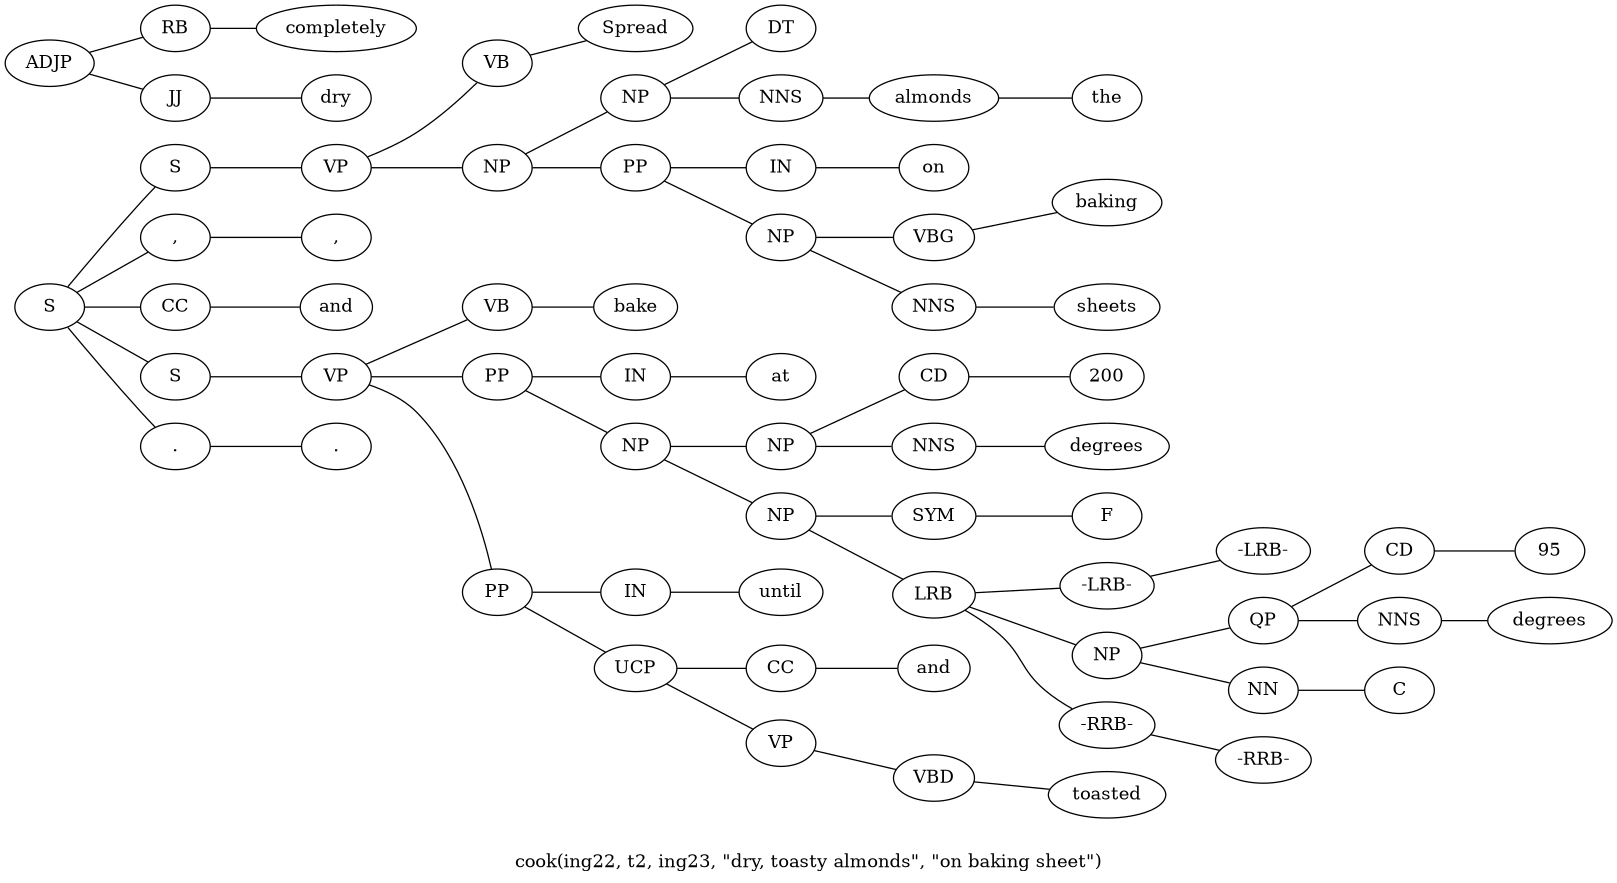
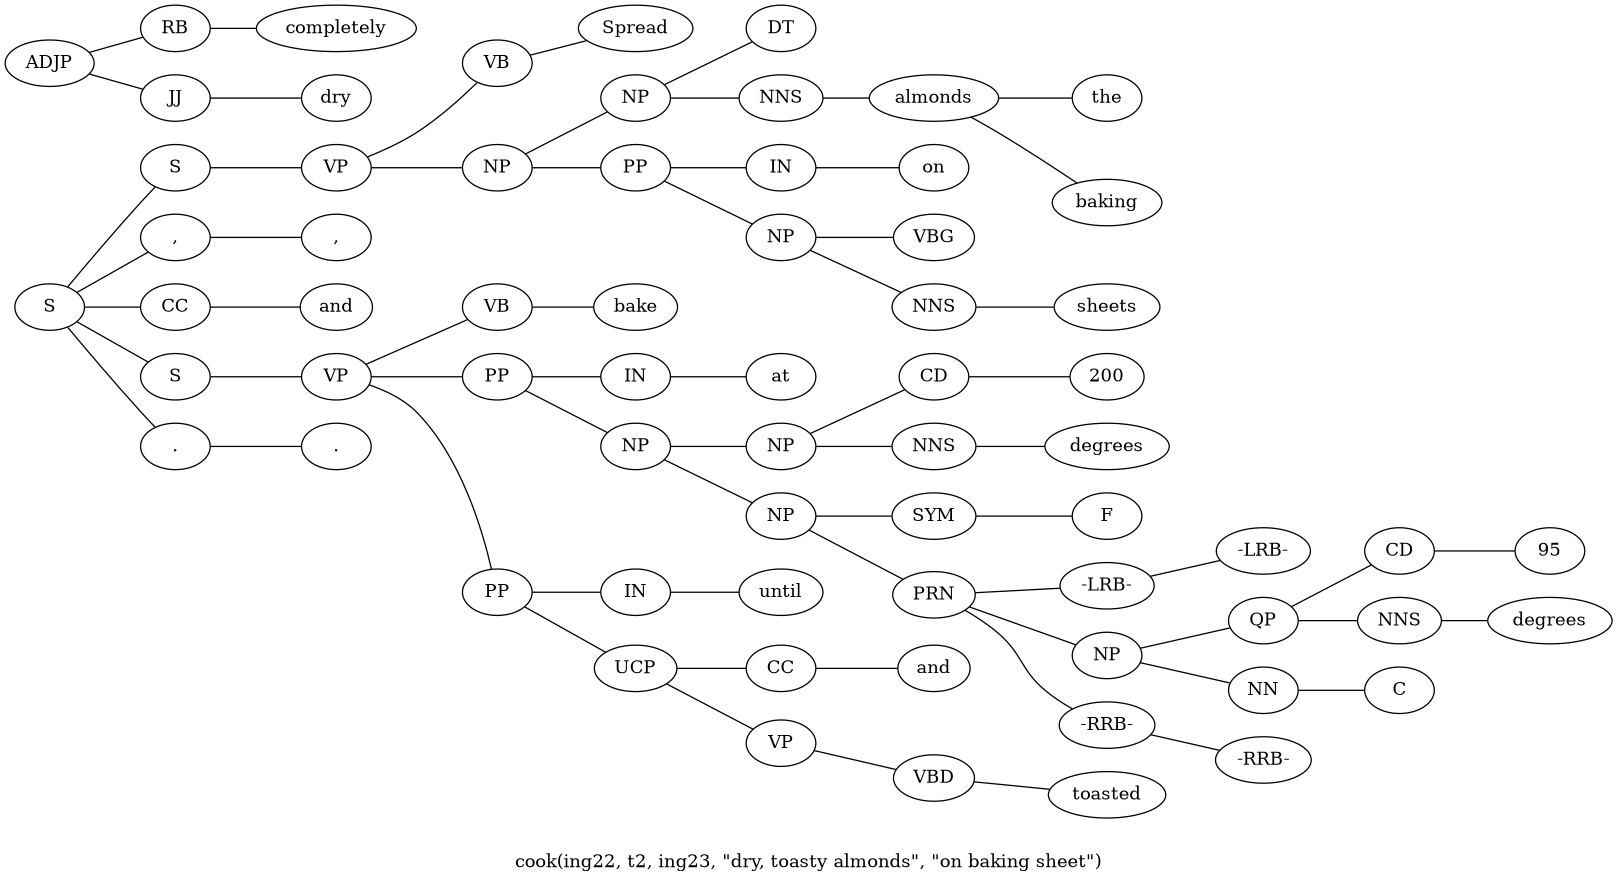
  graph {
    label="cook(ing22, t2, ing23, \"dry, toasty almonds\", \"on baking sheet\")"
    rankdir=LR
    n1 [label=S]
    n2 [label=S]
    n3 [label=","]
    n4 [label=CC]
    n5 [label=S]
    n6 [label="."]
    n7 [label=VP]
    n8 [label=","]
    n9 [label=and]
    n10 [label=VP]
    n11 [label="."]
    n12 [label=VB]
    n13 [label=NP]
    n14 [label=Spread]
    n15 [label=NP]
    n16 [label=PP]
    n17 [label=DT]
    n18 [label=NNS]
    n19 [label=IN]
    n20 [label=NP]
    n21 [label=almonds]
    n22 [label=the]
    n23 [label=on]
    n24 [label=VBG]
    n25 [label=NNS]
    n26 [label=baking]
    n27 [label=sheets]
    n28 [label=VB]
    n29 [label=PP]
    n30 [label=PP]
    n31 [label=bake]
    n32 [label=IN]
    n33 [label=NP]
    n34 [label=IN]
    n35 [label=UCP]
    n36 [label=at]
    n37 [label=NP]
    n38 [label=NP]
    n39 [label=CD]
    n40 [label=NNS]
    n41 [label=SYM]
-   n42 [label=LRB]
+   n42 [label=PRN]
    n43 [label=200]
    n44 [label=degrees]
    n45 [label=F]
    n46 [label="-LRB-"]
    n47 [label=NP]
    n48 [label="-RRB-"]
    n49 [label="-LRB-"]
    n50 [label=QP]
    n51 [label=NN]
    n52 [label="-RRB-"]
    n53 [label=CD]
    n54 [label=NNS]
    n55 [label=C]
    n56 [label=95]
    n57 [label=degrees]
    n58 [label=until]
    n59 [label=CC]
    n60 [label=VP]
    n61 [label=ADJP]
    n62 [label=RB]
    n63 [label=JJ]
    n64 [label=and]
    n65 [label=VBD]
    n66 [label=completely]
    n67 [label=dry]
    n68 [label=toasted]
    n1 -- n2
    n1 -- n3
    n1 -- n4
    n1 -- n5
    n1 -- n6
    n2 -- n7
    n3 -- n8
    n4 -- n9
    n5 -- n10
    n6 -- n11
    n7 -- n12
    n7 -- n13
    n10 -- n28
    n10 -- n29
    n10 -- n30
    n12 -- n14
    n13 -- n15
    n13 -- n16
    n15 -- n17
    n15 -- n18
    n16 -- n19
    n16 -- n20
    n18 -- n21
    n19 -- n23
    n20 -- n24
    n20 -- n25
    n21 -- n22
-   n24 -- n26
+   n21 -- n26
    n25 -- n27
    n28 -- n31
    n29 -- n32
    n29 -- n33
    n30 -- n34
    n30 -- n35
    n32 -- n36
    n33 -- n37
    n33 -- n38
    n34 -- n58
    n35 -- n59
    n35 -- n60
    n37 -- n39
    n37 -- n40
    n38 -- n41
    n38 -- n42
    n39 -- n43
    n40 -- n44
    n41 -- n45
    n42 -- n46
    n42 -- n47
    n42 -- n48
    n46 -- n49
    n47 -- n50
    n47 -- n51
    n48 -- n52
    n50 -- n53
    n50 -- n54
    n51 -- n55
    n53 -- n56
    n54 -- n57
    n59 -- n64
    n60 -- n65
    n61 -- n62
    n61 -- n63
    n62 -- n66
    n63 -- n67
    n65 -- n68
  }
